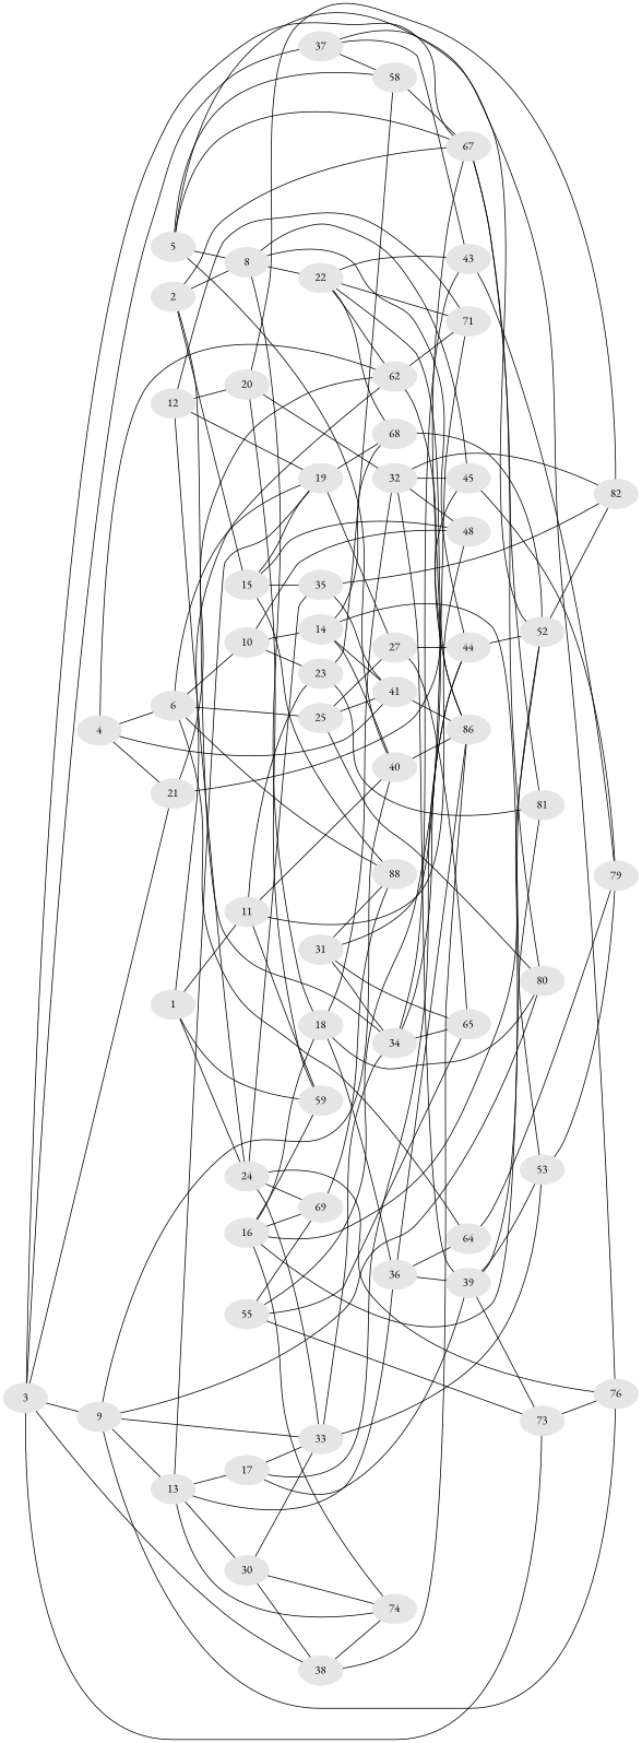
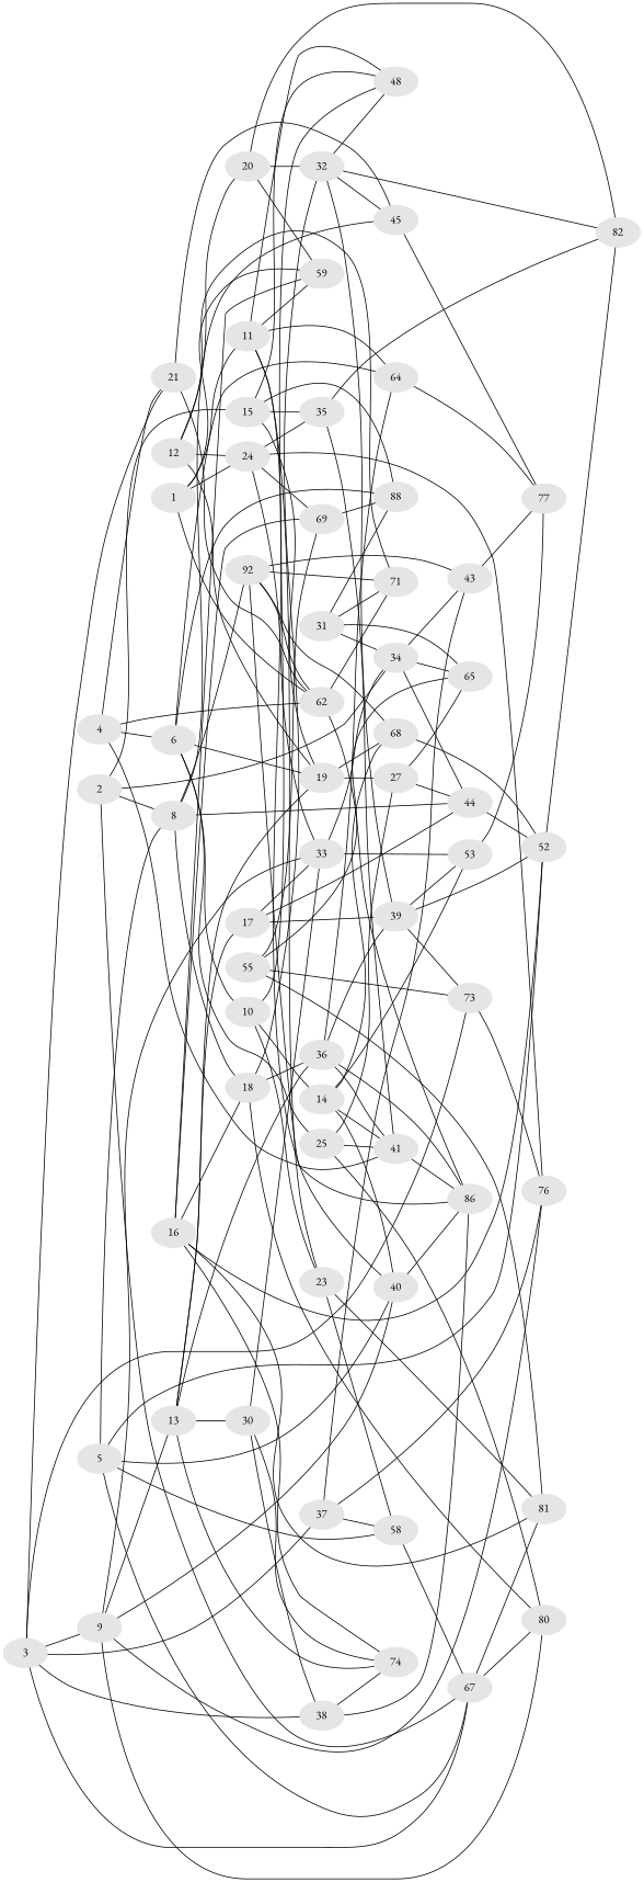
  graph {
    fontname="EB Garamond"
    rankdir=LR
    node [color=gray90 fontname="EB Garamond" style=filled]
    edge [fontname="EB Garamond"]
    11 [super="+52"]
    59
    40 [super="+84"]
    64
    23
    48
    1
    24 [super="+29"]
    62 [super="+63"]
    33 [super="+49"]
    76
    35
    69
    71
    86 [super="+89"]
    8 [super="+54"]
    18 [super="+70"]
-   22 [super="+28"]
+   22 [super="+28" label=92]
    44 [super="+79"]
    45
    2
    15 [super="+51"]
    34 [super="+47"]
    67 [super="+83"]
    19 [super="+50"]
    88
    43
    65
    80
    81
    3 [super="+56"]
    9 [super="+26"]
    21
    37
    38
    73
    13 [super="+46"]
    58
    74
    6 [super="+7"]
    10
    25
    4
    41 [super="+60"]
    5 [super="+78"]
    n46 [label=52 super="+75"]
    82
    14 [super="+87"]
    68
    27 [super="+57"]
-   77 [label=79]
+   77
    36 [super="+85"]
    32 [super="+61"]
    17
    30
    53
    12
    20
    39 [super="+42"]
    16 [super="+66"]
    31
    55
    11 -- 59
    11 -- 40
+   11 -- 64
    11 -- 23
    11 -- 48
    40 -- 86
    64 -- 77
    23 -- 81
    23 -- 58
    1 -- 11
    1 -- 59
    1 -- 24
    1 -- 62
    24 -- 33
    24 -- 76
    24 -- 35
    24 -- 69
    62 -- 71
    62 -- 86
    33 -- 34
    33 -- 53
    35 -- 41
    35 -- 82
    69 -- 88
    8 -- 18
    8 -- 22
    8 -- 44
    8 -- 45
    18 -- 80
    18 -- 36
    18 -- 32
    22 -- 62
    22 -- 71
    22 -- 86
    22 -- 43
    22 -- 68
    44 -- n46
    45 -- 77
    2 -- 8
    2 -- 15
    2 -- 34
    2 -- 67
    15 -- 48
    15 -- 35
    15 -- 19
    15 -- 88
    34 -- 44
    34 -- 43
    34 -- 65
    67 -- 80
    67 -- 81
    19 -- 68
    19 -- 27
    43 -- 77
    3 -- 67
    3 -- 9
    3 -- 21
    3 -- 37
    3 -- 38
    3 -- 73
    9 -- 40
    9 -- 33
    9 -- 76
    9 -- 80
    9 -- 13
    21 -- 62
    21 -- 45
    37 -- 76
    37 -- 43
    37 -- 58
    38 -- 86
    38 -- 74
    73 -- 76
    13 -- 19
    13 -- 74
    13 -- 36
    13 -- 17
    13 -- 30
    58 -- 67
    6 -- 64
    6 -- 19
    6 -- 88
    6 -- 10
    6 -- 25
    10 -- 23
    10 -- 48
    10 -- 14
    25 -- 80
    25 -- 41
    25 -- 27
    4 -- 62
    4 -- 21
    4 -- 6
    4 -- 41
    41 -- 86
    5 -- 40 [weight=2]
    5 -- 8
    5 -- 67
    5 -- 58
    5 -- n46
    n46 -- 82
    14 -- 40
    14 -- 41
    14 -- 68
    14 -- 53
    68 -- n46
    27 -- 44 [weight=2]
    27 -- 65
    36 -- 64
    36 -- 86
+   36 -- 41
    36 -- 39
    32 -- 48
    32 -- 45
    32 -- 82
    32 -- 39
    17 -- 33
    17 -- 44
    17 -- 39
    30 -- 33
    30 -- 38
    30 -- 74
    53 -- 77
    12 -- 24
    12 -- 71
    12 -- 19
    12 -- 20
    20 -- 59
    20 -- 82
    20 -- 32
    39 -- 73
    39 -- n46
    39 -- 53
    16 -- 59
    16 -- 69
    16 -- 18
    16 -- 81
    16 -- 74
    16 -- n46
    31 -- 71
    31 -- 34
    31 -- 88
    31 -- 65
    55 -- 69
    55 -- 65
-   55 -- 67
+   55 -- 81
    55 -- 73
  }
